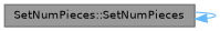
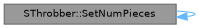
  digraph {
    rankdir=TB
-   n1 [color=gray40 fillcolor=grey60 fontcolor=black fontname=Helvetica fontsize=10 height=0.2 label="SetNumPieces::SetNumPieces" shape=box style=filled width=0.4]
+   n1 [color=gray40 fillcolor=grey60 fontcolor=black fontname=Helvetica fontsize=10 height=0.2 label="SThrobber::SetNumPieces" shape=box style=filled width=0.4]
    n1 -> n1 [color=steelblue1 fontname=Helvetica fontsize=10 labelfontname=Helvetica labelfontsize=10 style=solid]
  }
